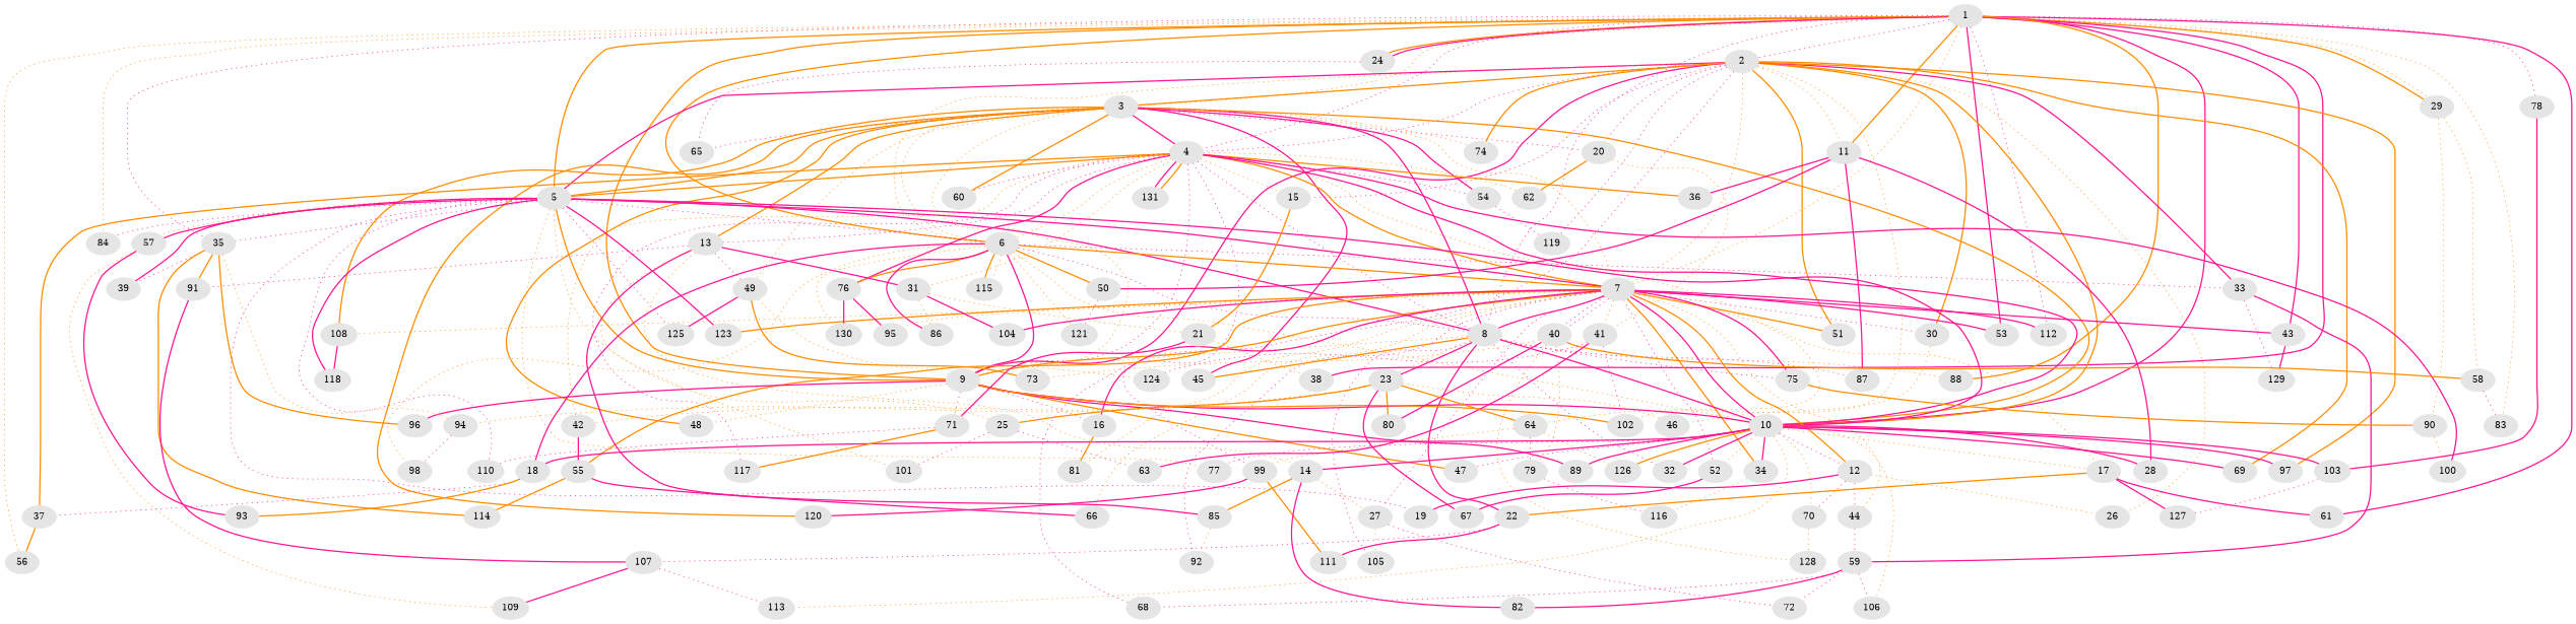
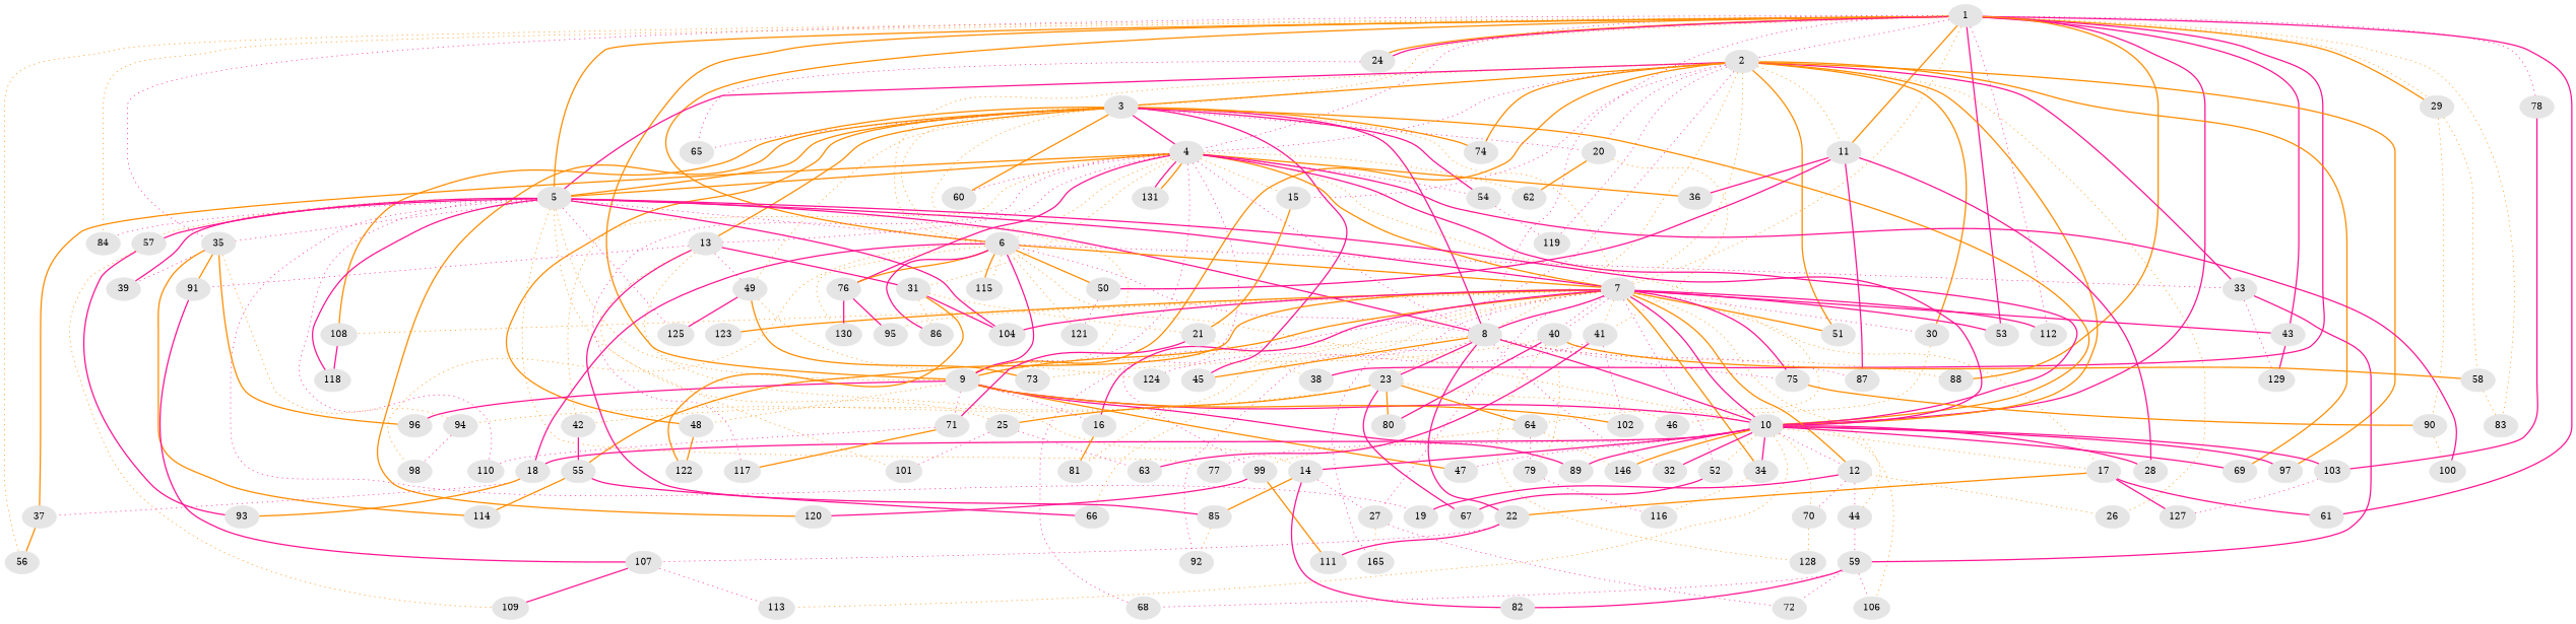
  graph {
    node [color=gray90 style=filled]
    edge [color=deeppink style=bold]
    1
    2
    3
    4
    5
    6
    7
    8
    9
    10
    11
    24
    29
    35
    38
    43
    53
    56
    61
    78
    83
    84
    88
    112
    15
    20
    26
    30
    33
    51
    69
    74
    97
    99
    119
    13
    45
    48
    49
    54
    60
    65
    108
    120
    31
    36
    37
    42
    62
    64
    68
    76
    100
    117
    131
    19
    25
    39
    57
    77
    110
    118
    123
    125
    18
    50
    86
    98
    115
    121
    130
    12
    16
    17
    27
    34
    40
    41
    44
    52
    55
    66
    75
    81
    92
    95
    104
    22
    23
    32
    87
-   105
+   105 [label=165]
    47
    71
    89
    96
    102
    14
    28
    70
    103
    106
    113
-   126
+   126 [label=146]
    58
    90
    91
    94
    114
    129
    21
    46
    59
    111
    85
    101
+   122
    73
    124
    79
    63
    93
    109
    127
    72
    116
    80
    128
    67
    107
    82
    1 -- 2 [style=dotted]
    1 -- 3 [color=darkorange style=dotted]
    1 -- 4 [style=dotted]
    1 -- 5 [color=darkorange]
    1 -- 6 [color=darkorange]
    1 -- 7 [color=darkorange style=dotted]
    1 -- 8 [style=dotted]
    1 -- 9 [color=darkorange]
    1 -- 10
    1 -- 11 [color=darkorange]
    1 -- 24 [color=darkorange]
    1 -- 24
    1 -- 29 [color=darkorange]
    1 -- 29 [color=darkorange style=dotted]
    1 -- 35 [style=dotted]
    1 -- 38
    1 -- 43
    1 -- 53
    1 -- 56 [color=darkorange style=dotted]
    1 -- 61
    1 -- 78 [style=dotted]
    1 -- 83 [color=darkorange style=dotted]
    1 -- 84 [color=darkorange style=dotted]
    1 -- 88 [color=darkorange]
    1 -- 112 [style=dotted]
    2 -- 3 [color=darkorange]
    2 -- 4 [style=dotted]
    2 -- 5
    2 -- 6 [color=darkorange style=dotted]
    2 -- 7 [color=darkorange style=dotted]
-   2 -- 102 [color=darkorange style=dotted]
-   2 -- 9
+   2 -- 8 [color=darkorange style=dotted]
+   2 -- 9 [color=darkorange]
    2 -- 10 [color=darkorange]
    2 -- 11 [color=darkorange style=dotted]
    2 -- 15 [style=dotted]
    2 -- 20 [style=dotted]
    2 -- 26 [color=darkorange style=dotted]
    2 -- 30 [color=darkorange]
    2 -- 33
    2 -- 51 [color=darkorange]
    2 -- 69 [color=darkorange]
    2 -- 74 [color=darkorange]
    2 -- 97 [color=darkorange]
    2 -- 99 [style=dotted]
    2 -- 119 [style=dotted]
    3 -- 4
    3 -- 5 [color=darkorange]
    3 -- 6 [color=darkorange style=dotted]
    3 -- 7 [color=darkorange style=dotted]
    3 -- 8
    3 -- 9 [color=darkorange style=dotted]
    3 -- 10 [color=darkorange]
    3 -- 20 [style=dotted]
-   3 -- 74 [color=darkorange style=dotted]
+   3 -- 74 [color=darkorange]
    3 -- 13 [color=darkorange]
    3 -- 45
    3 -- 48 [color=darkorange]
    3 -- 49 [color=darkorange style=dotted]
    3 -- 54
    3 -- 60 [color=darkorange]
    3 -- 65 [style=dotted]
    3 -- 108 [color=darkorange]
    3 -- 120 [color=darkorange]
    4 -- 5 [color=darkorange]
    4 -- 6 [color=darkorange style=dotted]
    4 -- 7 [color=darkorange]
    4 -- 8 [style=dotted]
    4 -- 9 [style=dotted]
    4 -- 10
    4 -- 15 [color=darkorange style=dotted]
    4 -- 13 [style=dotted]
    4 -- 54 [style=dotted]
    4 -- 60 [style=dotted]
    4 -- 31 [color=darkorange style=dotted]
    4 -- 36 [color=darkorange]
    4 -- 37 [color=darkorange]
    4 -- 42 [color=darkorange style=dotted]
    4 -- 62 [color=darkorange style=dotted]
    4 -- 64 [color=darkorange style=dotted]
    4 -- 68 [style=dotted]
    4 -- 76
    4 -- 100
    4 -- 117 [style=dotted]
    4 -- 131
    4 -- 131 [color=darkorange]
    5 -- 6 [style=dotted]
    5 -- 7
    5 -- 8
-   5 -- 9 [color=darkorange]
+   5 -- 9 [color=darkorange style=dotted]
    5 -- 10
    5 -- 35 [style=dotted]
    5 -- 84 [style=dotted]
    5 -- 19 [style=dotted]
    5 -- 25 [color=darkorange style=dotted]
    5 -- 39
    5 -- 57 [color=darkorange style=dotted]
    5 -- 57
    5 -- 77 [color=darkorange style=dotted]
    5 -- 110 [style=dotted]
    5 -- 118
-   5 -- 123
+   5 -- 104
    5 -- 125 [style=dotted]
    6 -- 7 [color=darkorange]
    6 -- 8 [style=dotted]
    6 -- 9
    6 -- 10 [color=darkorange style=dotted]
    6 -- 33 [style=dotted]
    6 -- 76 [color=darkorange]
    6 -- 18
    6 -- 50 [color=darkorange]
    6 -- 86
    6 -- 98 [color=darkorange style=dotted]
    6 -- 115 [color=darkorange]
    6 -- 115 [color=darkorange style=dotted]
    6 -- 121 [color=darkorange style=dotted]
    6 -- 130 [color=darkorange style=dotted]
    7 -- 8
    7 -- 9 [color=darkorange]
    7 -- 10
    7 -- 43
    7 -- 53
    7 -- 112
    7 -- 30 [style=dotted]
    7 -- 51 [color=darkorange]
    7 -- 108 [color=darkorange style=dotted]
    7 -- 123 [color=darkorange]
    7 -- 12 [color=darkorange]
    7 -- 16
    7 -- 17 [color=darkorange style=dotted]
    7 -- 27 [style=dotted]
    7 -- 34 [color=darkorange]
    7 -- 40 [style=dotted]
    7 -- 40 [style=dotted]
    7 -- 41 [color=darkorange style=dotted]
    7 -- 44 [color=darkorange style=dotted]
    7 -- 52 [style=dotted]
    7 -- 55 [color=darkorange]
    7 -- 66 [color=darkorange style=dotted]
    7 -- 75
    7 -- 81 [color=darkorange style=dotted]
    7 -- 92 [style=dotted]
    7 -- 95 [color=darkorange style=dotted]
    7 -- 104
    8 -- 9 [color=darkorange style=dotted]
    8 -- 10
    8 -- 88 [color=darkorange style=dotted]
    8 -- 45 [color=darkorange]
    8 -- 75 [style=dotted]
    8 -- 22
    8 -- 23 [color=darkorange style=dotted]
    8 -- 23
    8 -- 32 [style=dotted]
    8 -- 87 [style=dotted]
    8 -- 105 [style=dotted]
    9 -- 10
    9 -- 48 [color=darkorange style=dotted]
    9 -- 16 [style=dotted]
    9 -- 47 [color=darkorange]
    9 -- 71 [style=dotted]
    9 -- 89
    9 -- 96
    9 -- 102 [color=darkorange]
    10 -- 69
    10 -- 97
    10 -- 77 [style=dotted]
    10 -- 18
    10 -- 12 [style=dotted]
    10 -- 17 [color=darkorange style=dotted]
    10 -- 34
    10 -- 52 [color=darkorange style=dotted]
    10 -- 32
    10 -- 47 [style=dotted]
    10 -- 89
    10 -- 14
    10 -- 28
    10 -- 70 [color=darkorange style=dotted]
    10 -- 103
    10 -- 106 [color=darkorange style=dotted]
    10 -- 113 [color=darkorange style=dotted]
    10 -- 126 [color=darkorange]
    11 -- 36
    11 -- 50
    11 -- 87
    11 -- 28
    24 -- 65 [style=dotted]
    29 -- 58 [color=darkorange style=dotted]
    29 -- 90 [color=darkorange style=dotted]
    35 -- 39 [style=dotted]
    35 -- 96 [color=darkorange]
    35 -- 91 [color=darkorange]
    35 -- 94 [color=darkorange style=dotted]
    35 -- 114 [color=darkorange]
    43 -- 129
    78 -- 103
    15 -- 21 [color=darkorange]
    20 -- 62 [color=darkorange]
    20 -- 41 [color=darkorange style=dotted]
    30 -- 46 [color=darkorange style=dotted]
    33 -- 129 [style=dotted]
    33 -- 59
    99 -- 120
    99 -- 111 [color=darkorange]
    13 -- 49 [style=dotted]
    13 -- 31
    13 -- 14 [color=darkorange style=dotted]
    13 -- 91 [style=dotted]
    13 -- 85
    13 -- 101 [color=darkorange style=dotted]
+   48 -- 122 [color=darkorange]
    49 -- 125
    49 -- 73 [color=darkorange]
    49 -- 124 [color=darkorange style=dotted]
    54 -- 119 [style=dotted]
    108 -- 118
    31 -- 86 [color=darkorange style=dotted]
    31 -- 104
    31 -- 21 [color=darkorange style=dotted]
+   31 -- 122 [color=darkorange]
    37 -- 56 [color=darkorange]
    42 -- 55
    64 -- 99 [color=darkorange style=dotted]
    64 -- 126 [color=darkorange style=dotted]
    64 -- 79 [style=dotted]
    76 -- 130
    76 -- 95
    25 -- 101 [style=dotted]
    25 -- 63 [style=dotted]
    57 -- 93
    57 -- 109 [color=darkorange style=dotted]
    18 -- 37 [style=dotted]
    18 -- 93 [color=darkorange]
    50 -- 121 [style=dotted]
    12 -- 26 [color=darkorange style=dotted]
    12 -- 19
    12 -- 44 [style=dotted]
    12 -- 70 [style=dotted]
    16 -- 81 [color=darkorange]
    17 -- 61
    17 -- 22 [color=darkorange]
    17 -- 127
    27 -- 105 [color=darkorange style=dotted]
    27 -- 72 [style=dotted]
    34 -- 116 [color=darkorange style=dotted]
    40 -- 58 [color=darkorange]
    40 -- 73 [color=darkorange style=dotted]
    40 -- 79 [color=darkorange style=dotted]
    40 -- 80
    40 -- 128 [color=darkorange style=dotted]
    41 -- 102 [style=dotted]
    41 -- 124 [style=dotted]
    41 -- 63
    44 -- 59 [style=dotted]
    52 -- 67
    55 -- 66
    55 -- 114 [color=darkorange]
    75 -- 90 [color=darkorange]
    22 -- 111
    22 -- 107 [style=dotted]
    23 -- 42 [color=darkorange style=dotted]
    23 -- 64 [color=darkorange]
    23 -- 25 [color=darkorange]
    23 -- 94 [color=darkorange style=dotted]
    23 -- 46 [color=darkorange style=dotted]
    23 -- 80 [color=darkorange]
    23 -- 67
    71 -- 117 [color=darkorange]
    71 -- 110 [style=dotted]
-   14 -- 27 [color=darkorange style=dotted]
+   14 -- 27 [style=dotted]
    14 -- 85 [color=darkorange]
    14 -- 82
    70 -- 128 [color=darkorange style=dotted]
    103 -- 127 [style=dotted]
-   58 -- 83 [style=dotted]
+   58 -- 83 [color=darkorange style=dotted]
    90 -- 100 [color=darkorange style=dotted]
    91 -- 107
    94 -- 98 [style=dotted]
    21 -- 38 [color=darkorange style=dotted]
    21 -- 71
    59 -- 68 [style=dotted]
    59 -- 106 [style=dotted]
    59 -- 72 [style=dotted]
    59 -- 82
    85 -- 92 [color=darkorange style=dotted]
    79 -- 116 [style=dotted]
    107 -- 113 [style=dotted]
    107 -- 109
  }
